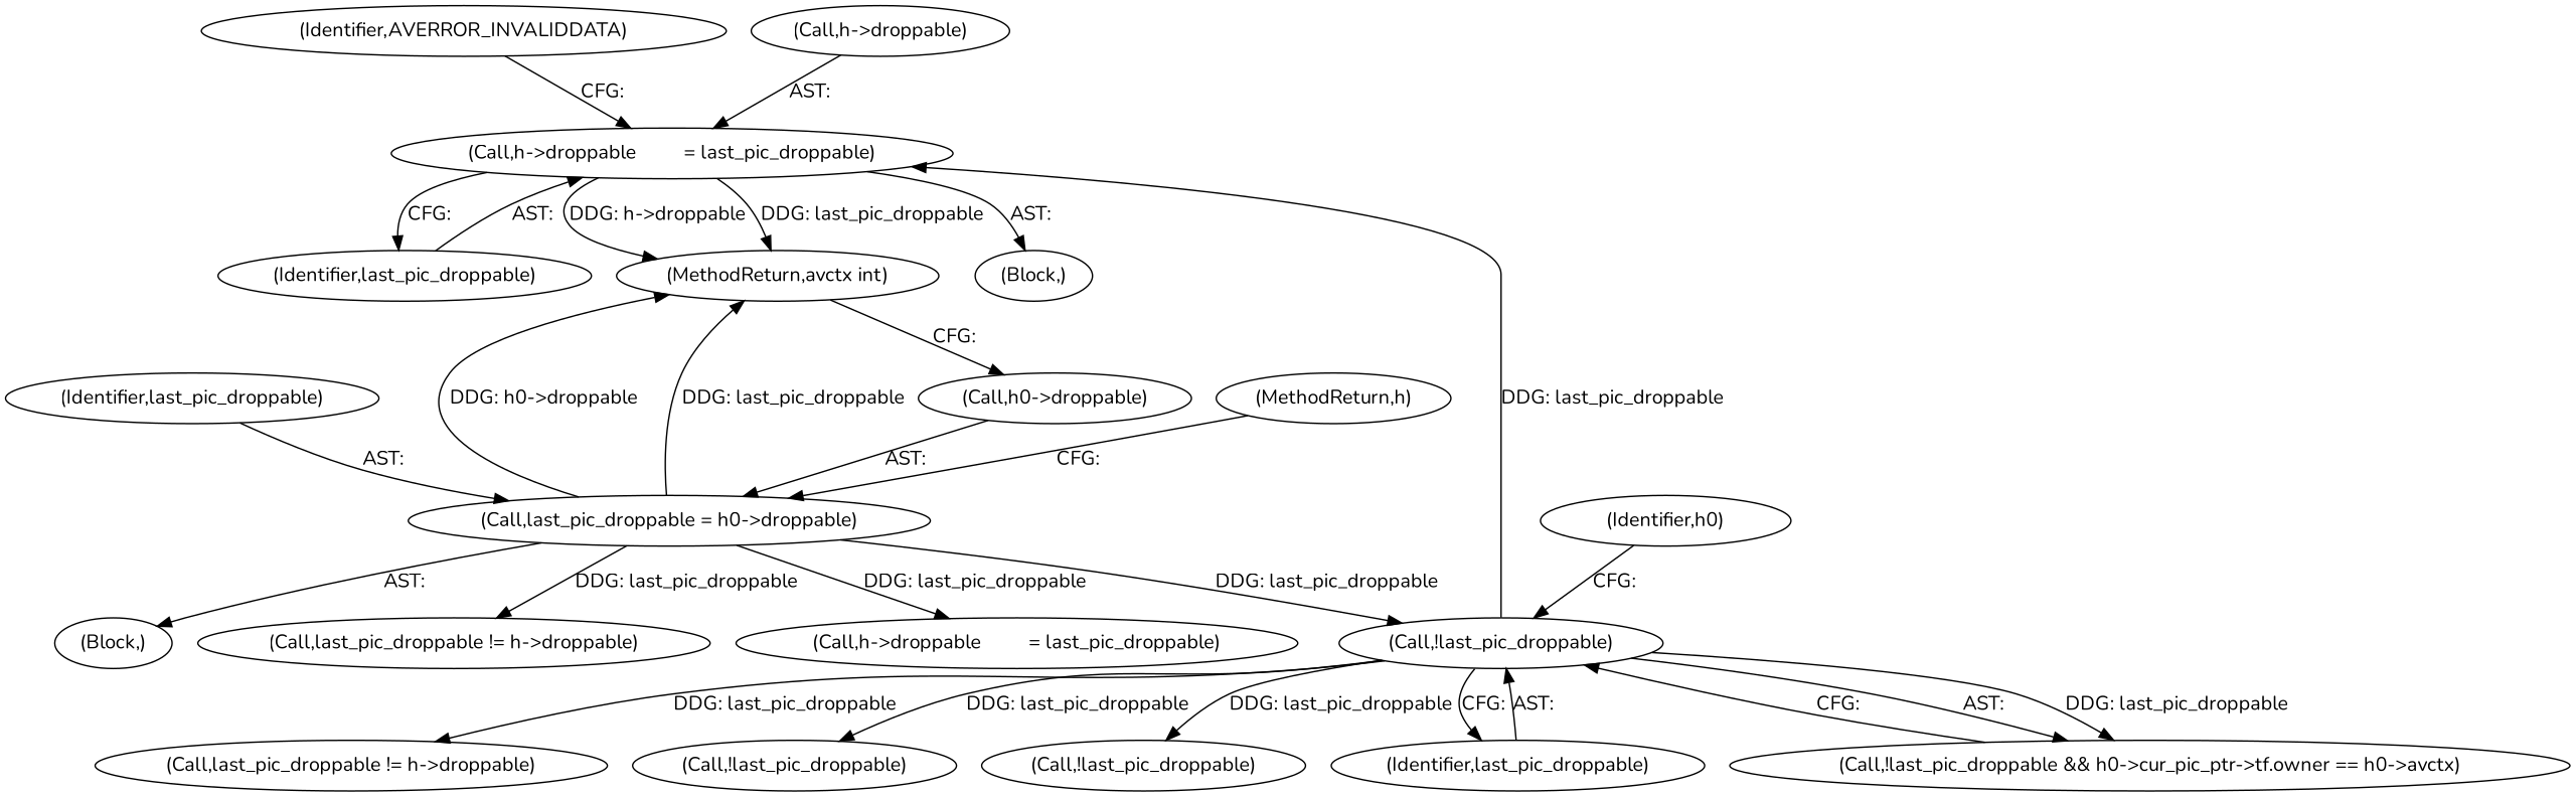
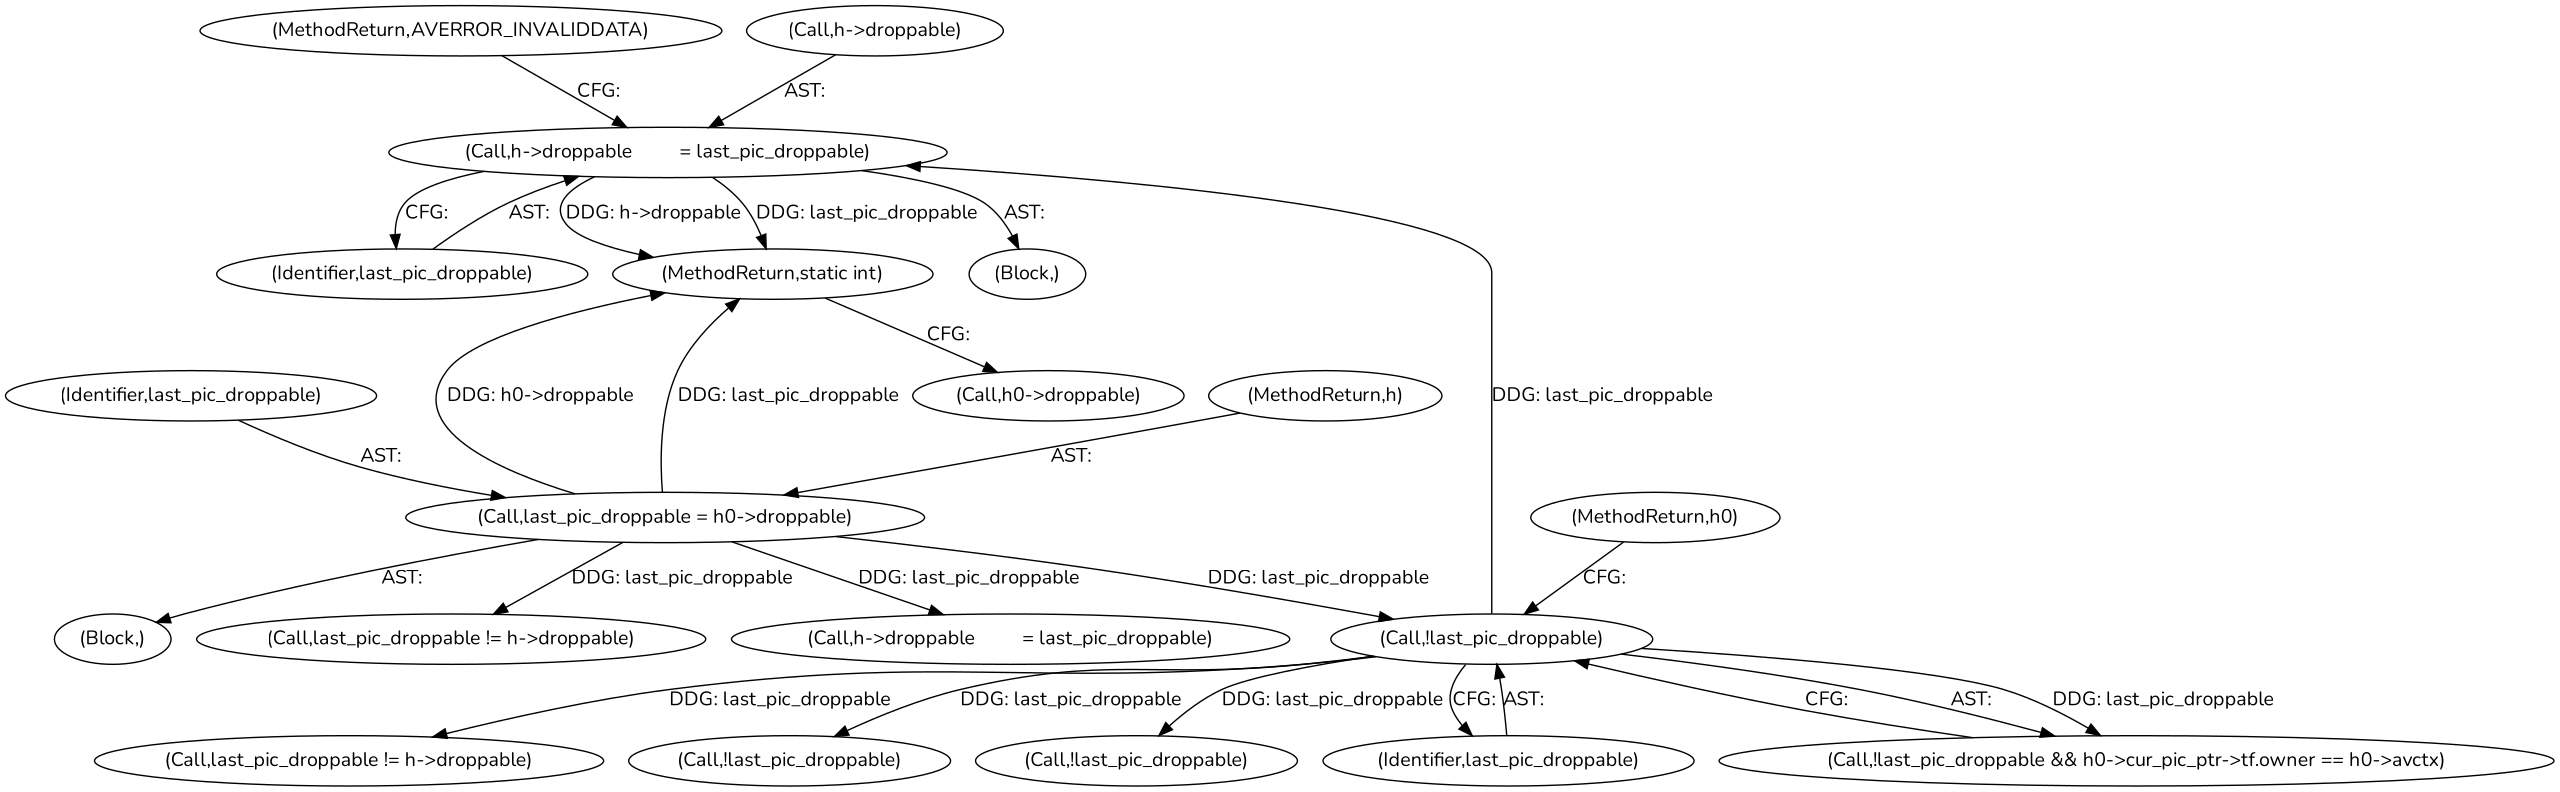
  digraph {
    fontname=Nunito
    node [fontname=Nunito]
    edge [fontname=Nunito]
    n1 [label="(Call,h->droppable         = last_pic_droppable)"]
    n2 [label="(Identifier,last_pic_droppable)"]
-   n3 [label="(MethodReturn,avctx int)"]
+   n3 [label="(MethodReturn,static int)"]
    n4 [label="(Block,)"]
    n5 [label="(Call,h0->droppable)"]
    n6 [label="(Call,!last_pic_droppable)"]
    n7 [label="(Call,last_pic_droppable != h->droppable)"]
    n8 [label="(Call,!last_pic_droppable)"]
    n9 [label="(Call,!last_pic_droppable)"]
    n10 [label="(Identifier,last_pic_droppable)"]
    n11 [label="(Call,!last_pic_droppable && h0->cur_pic_ptr->tf.owner == h0->avctx)"]
    n12 [label="(Call,last_pic_droppable = h0->droppable)"]
    n13 [label="(Call,h->droppable         = last_pic_droppable)"]
    n14 [label="(Block,)"]
    n15 [label="(Call,last_pic_droppable != h->droppable)"]
-   n16 [label="(Identifier,AVERROR_INVALIDDATA)"]
-   n17 [label="(Identifier,h0)"]
+   n16 [label="(MethodReturn,AVERROR_INVALIDDATA)"]
+   n17 [label="(MethodReturn,h0)"]
    n18 [label="(MethodReturn,h)"]
    n19 [label="(Identifier,last_pic_droppable)"]
    n20 [label="(Call,h->droppable)"]
    n1 -> n2 [label="CFG: "]
    n1 -> n3 [label="DDG: h->droppable"]
    n1 -> n3 [label="DDG: last_pic_droppable"]
    n1 -> n4 [label="AST: "]
    n2 -> n1 [label="AST: "]
    n3 -> n5 [label="CFG: "]
-   n5 -> n12 [label="AST: "]
    n6 -> n1 [label="DDG: last_pic_droppable"]
    n6 -> n7 [label="DDG: last_pic_droppable"]
    n6 -> n8 [label="DDG: last_pic_droppable"]
    n6 -> n9 [label="DDG: last_pic_droppable"]
    n6 -> n10 [label="CFG: "]
    n6 -> n11 [label="AST: "]
    n6 -> n11 [label="DDG: last_pic_droppable"]
    n10 -> n6 [label="AST: "]
    n11 -> n6 [label="CFG: "]
    n12 -> n3 [label="DDG: h0->droppable"]
    n12 -> n3 [label="DDG: last_pic_droppable"]
    n12 -> n6 [label="DDG: last_pic_droppable"]
    n12 -> n13 [label="DDG: last_pic_droppable"]
    n12 -> n14 [label="AST: "]
    n12 -> n15 [label="DDG: last_pic_droppable"]
    n16 -> n1 [label="CFG: "]
    n17 -> n6 [label="CFG: "]
-   n18 -> n12 [label="CFG: "]
+   n18 -> n12 [label="AST: "]
    n19 -> n12 [label="AST: "]
    n20 -> n1 [label="AST: "]
  }
